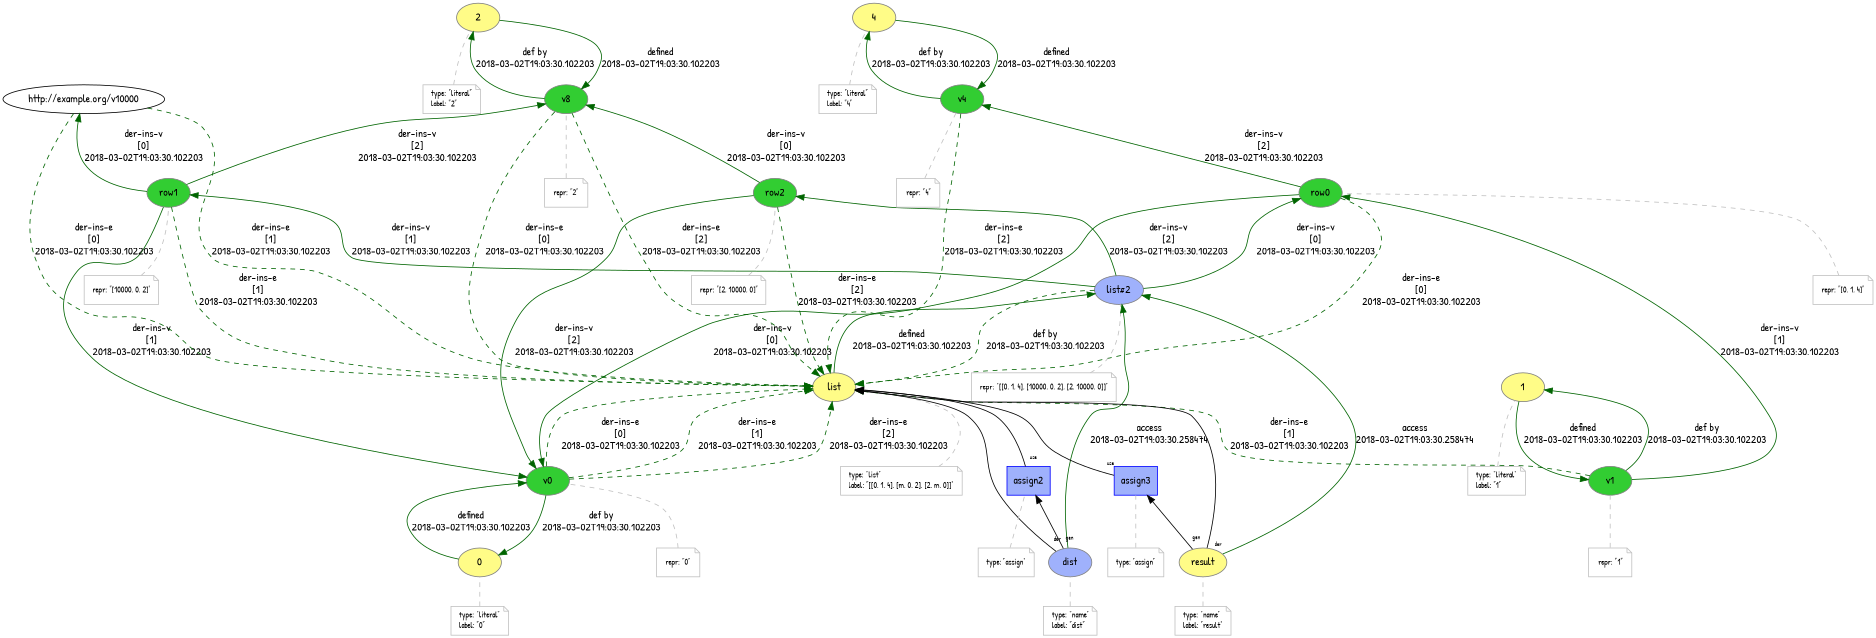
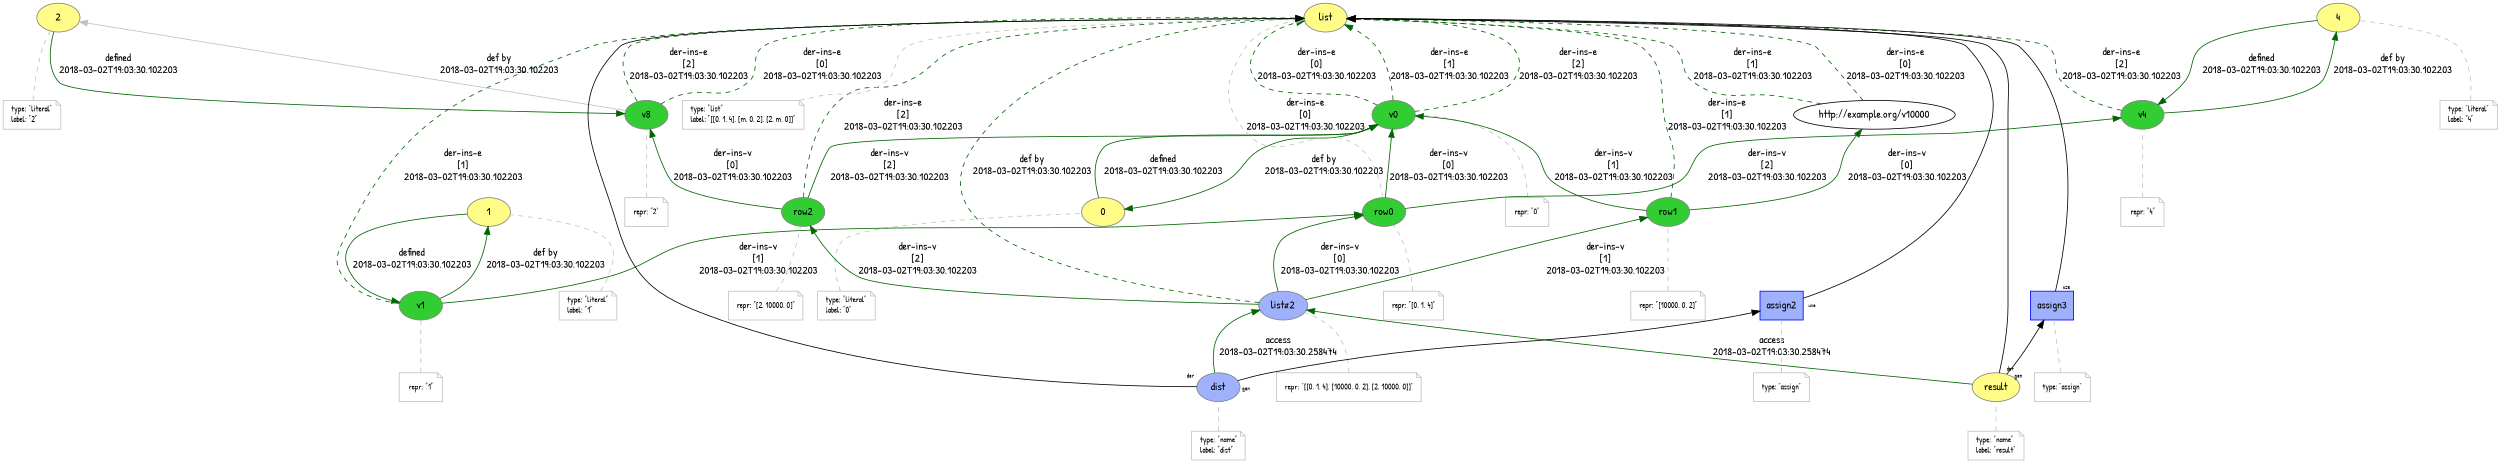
  digraph {
    fontname="Patrick Hand"
    rankdir=BT
    node [color=gray fontname="Patrick Hand" shape=note]
    edge [color=darkgreen fontname="Patrick Hand" labelangle=60.0 labeldistance=1.5 labelfontsize=8 rotation=20 style=dashed]
    n1 [color="#808080" fillcolor="#FFFC87" label=0 style=filled shape=""]
    n2 [color="#808080" fillcolor="#32CD32" label=v0 style=filled shape=""]
    n3 [color="#808080" fillcolor="#FFFC87" label=list style=filled shape=""]
    n4 [fontcolor=black fontsize=10 label=<<TABLE cellpadding="0" border="0"> 	<TR> 	    <TD align="left">type:</TD> 	    <TD align="left">&quot;literal&quot;</TD> 	</TR> 	<TR> 	    <TD align="left">label:</TD> 	    <TD align="left">&quot;0&quot;</TD> 	</TR> </TABLE>>]
    n5 [color="#808080" fillcolor="#9FB1FC" label="list#2" style=filled shape=""]
    n6 [fontcolor=black fontsize=10 label=<<TABLE cellpadding="0" border="0"> 	<TR> 	    <TD align="left">repr:</TD> 	    <TD align="left">&quot;0&quot;</TD> 	</TR> </TABLE>>]
    n7 [color="#808080" fillcolor="#FFFC87" label=1 style=filled shape=""]
    n8 [color="#808080" fillcolor="#32CD32" label=v1 style=filled shape=""]
    n9 [color="#808080" fillcolor="#32CD32" label=row0 style=filled shape=""]
    n10 [fontcolor=black fontsize=10 label=<<TABLE cellpadding="0" border="0"> 	<TR> 	    <TD align="left">type:</TD> 	    <TD align="left">&quot;literal&quot;</TD> 	</TR> 	<TR> 	    <TD align="left">label:</TD> 	    <TD align="left">&quot;1&quot;</TD> 	</TR> </TABLE>>]
    n11 [fontcolor=black fontsize=10 label=<<TABLE cellpadding="0" border="0"> 	<TR> 	    <TD align="left">repr:</TD> 	    <TD align="left">&quot;1&quot;</TD> 	</TR> </TABLE>>]
    n12 [color="#808080" fillcolor="#FFFC87" label=4 style=filled shape=""]
    n13 [color="#808080" fillcolor="#32CD32" label=v4 style=filled shape=""]
    n14 [fontcolor=black fontsize=10 label=<<TABLE cellpadding="0" border="0"> 	<TR> 	    <TD align="left">type:</TD> 	    <TD align="left">&quot;literal&quot;</TD> 	</TR> 	<TR> 	    <TD align="left">label:</TD> 	    <TD align="left">&quot;4&quot;</TD> 	</TR> </TABLE>>]
    n15 [fontcolor=black fontsize=10 label=<<TABLE cellpadding="0" border="0"> 	<TR> 	    <TD align="left">repr:</TD> 	    <TD align="left">&quot;4&quot;</TD> 	</TR> </TABLE>>]
    n16 [color="#808080" fillcolor="#FFFC87" label=2 style=filled shape=""]
    n17 [color="#808080" fillcolor="#32CD32" label=v8 style=filled shape=""]
    n18 [fontcolor=black fontsize=10 label=<<TABLE cellpadding="0" border="0"> 	<TR> 	    <TD align="left">type:</TD> 	    <TD align="left">&quot;literal&quot;</TD> 	</TR> 	<TR> 	    <TD align="left">label:</TD> 	    <TD align="left">&quot;2&quot;</TD> 	</TR> </TABLE>>]
    n19 [fontcolor=black fontsize=10 label=<<TABLE cellpadding="0" border="0"> 	<TR> 	    <TD align="left">repr:</TD> 	    <TD align="left">&quot;2&quot;</TD> 	</TR> </TABLE>>]
    n20 [color="#808080" fillcolor="#32CD32" label=row1 style=filled shape=""]
    n21 [color="#808080" fillcolor="#32CD32" label=row2 style=filled shape=""]
    n22 [fontcolor=black fontsize=10 label=<<TABLE cellpadding="0" border="0"> 	<TR> 	    <TD align="left">type:</TD> 	    <TD align="left">&quot;list&quot;</TD> 	</TR> 	<TR> 	    <TD align="left">label:</TD> 	    <TD align="left">&quot;[[0, 1, 4], [m, 0, 2], [2, m, 0]]&quot;</TD> 	</TR> </TABLE>>]
    n23 [fontcolor=black fontsize=10 label=<<TABLE cellpadding="0" border="0"> 	<TR> 	    <TD align="left">repr:</TD> 	    <TD align="left">&quot;[0, 1, 4]&quot;</TD> 	</TR> </TABLE>>]
    "http://example.org/v10000" [color="" shape=""]
    n25 [fontcolor=black fontsize=10 label=<<TABLE cellpadding="0" border="0"> 	<TR> 	    <TD align="left">repr:</TD> 	    <TD align="left">&quot;[10000, 0, 2]&quot;</TD> 	</TR> </TABLE>>]
    n26 [fontcolor=black fontsize=10 label=<<TABLE cellpadding="0" border="0"> 	<TR> 	    <TD align="left">repr:</TD> 	    <TD align="left">&quot;[2, 10000, 0]&quot;</TD> 	</TR> </TABLE>>]
    n27 [fontcolor=black fontsize=10 label=<<TABLE cellpadding="0" border="0"> 	<TR> 	    <TD align="left">repr:</TD> 	    <TD align="left">&quot;[[0, 1, 4], [10000, 0, 2], [2, 10000, 0]]&quot;</TD> 	</TR> </TABLE>>]
    n28 [color="#808080" fillcolor="#9FB1FC" label=dist style=filled shape=""]
    n29 [color="#0000FF" fillcolor="#9FB1FC" label=assign2 shape=polygon sides=4 style=filled]
    n30 [fontcolor=black fontsize=10 label=<<TABLE cellpadding="0" border="0"> 	<TR> 	    <TD align="left">type:</TD> 	    <TD align="left">&quot;name&quot;</TD> 	</TR> 	<TR> 	    <TD align="left">label:</TD> 	    <TD align="left">&quot;dist&quot;</TD> 	</TR> </TABLE>>]
    n31 [color="#808080" fillcolor="#FFFC87" label=result style=filled shape=""]
    n32 [color="#0000FF" fillcolor="#9FB1FC" label=assign3 shape=polygon sides=4 style=filled]
    n33 [fontcolor=black fontsize=10 label=<<TABLE cellpadding="0" border="0"> 	<TR> 	    <TD align="left">type:</TD> 	    <TD align="left">&quot;name&quot;</TD> 	</TR> 	<TR> 	    <TD align="left">label:</TD> 	    <TD align="left">&quot;result&quot;</TD> 	</TR> </TABLE>>]
    n34 [fontcolor=black fontsize=10 label=<<TABLE cellpadding="0" border="0"> 	<TR> 	    <TD align="left">type:</TD> 	    <TD align="left">&quot;assign&quot;</TD> 	</TR> </TABLE>>]
    n35 [fontcolor=black fontsize=10 label=<<TABLE cellpadding="0" border="0"> 	<TR> 	    <TD align="left">type:</TD> 	    <TD align="left">&quot;assign&quot;</TD> 	</TR> </TABLE>>]
    n1 -> n2 [label="defined\n2018-03-02T19:03:30.102203" style=""]
    n2 -> n1 [label="def by\n2018-03-02T19:03:30.102203" style=""]
    n2 -> n3 [label="der-ins-e\n[0]\n2018-03-02T19:03:30.102203"]
    n2 -> n3 [label="der-ins-e\n[1]\n2018-03-02T19:03:30.102203"]
    n2 -> n3 [label="der-ins-e\n[2]\n2018-03-02T19:03:30.102203"]
-   n3 -> n5 [label="defined\n2018-03-02T19:03:30.102203" style=""]
    n4 -> n1 [arrowhead=none color=gray labelangle="" labeldistance="" labelfontsize="" rotation=""]
    n5 -> n3 [label="def by\n2018-03-02T19:03:30.102203"]
    n5 -> n9 [label="der-ins-v\n[0]\n2018-03-02T19:03:30.102203" style=""]
    n5 -> n20 [label="der-ins-v\n[1]\n2018-03-02T19:03:30.102203" style=""]
    n5 -> n21 [label="der-ins-v\n[2]\n2018-03-02T19:03:30.102203" style=""]
    n6 -> n2 [arrowhead=none color=gray labelangle="" labeldistance="" labelfontsize="" rotation=""]
    n7 -> n8 [label="defined\n2018-03-02T19:03:30.102203" style=""]
    n8 -> n3 [label="der-ins-e\n[1]\n2018-03-02T19:03:30.102203"]
    n8 -> n7 [label="def by\n2018-03-02T19:03:30.102203" style=""]
    n8 -> n9 [label="der-ins-v\n[1]\n2018-03-02T19:03:30.102203" style=""]
    n9 -> n2 [label="der-ins-v\n[0]\n2018-03-02T19:03:30.102203" style=""]
-   n9 -> n3 [label="der-ins-e\n[0]\n2018-03-02T19:03:30.102203"]
+   n9 -> n3 [color=gray label="der-ins-e\n[0]\n2018-03-02T19:03:30.102203"]
    n9 -> n13 [label="der-ins-v\n[2]\n2018-03-02T19:03:30.102203" style=""]
    n10 -> n7 [arrowhead=none color=gray labelangle="" labeldistance="" labelfontsize="" rotation=""]
    n11 -> n8 [arrowhead=none color=gray labelangle="" labeldistance="" labelfontsize="" rotation=""]
    n12 -> n13 [label="defined\n2018-03-02T19:03:30.102203" style=""]
    n13 -> n3 [label="der-ins-e\n[2]\n2018-03-02T19:03:30.102203"]
    n13 -> n12 [label="def by\n2018-03-02T19:03:30.102203" style=""]
    n14 -> n12 [arrowhead=none color=gray labelangle="" labeldistance="" labelfontsize="" rotation=""]
    n15 -> n13 [arrowhead=none color=gray labelangle="" labeldistance="" labelfontsize="" rotation=""]
    n16 -> n17 [label="defined\n2018-03-02T19:03:30.102203" style=""]
    n17 -> n3 [label="der-ins-e\n[2]\n2018-03-02T19:03:30.102203"]
    n17 -> n3 [label="der-ins-e\n[0]\n2018-03-02T19:03:30.102203"]
-   n17 -> n16 [label="def by\n2018-03-02T19:03:30.102203" style=""]
+   n17 -> n16 [color=gray label="def by\n2018-03-02T19:03:30.102203" style=""]
    n18 -> n16 [arrowhead=none color=gray labelangle="" labeldistance="" labelfontsize="" rotation=""]
    n19 -> n17 [arrowhead=none color=gray labelangle="" labeldistance="" labelfontsize="" rotation=""]
    n20 -> n2 [label="der-ins-v\n[1]\n2018-03-02T19:03:30.102203" style=""]
    n20 -> n3 [label="der-ins-e\n[1]\n2018-03-02T19:03:30.102203"]
-   n20 -> n17 [label="der-ins-v\n[2]\n2018-03-02T19:03:30.102203" style=""]
    n20 -> "http://example.org/v10000" [label="der-ins-v\n[0]\n2018-03-02T19:03:30.102203" style=""]
    n21 -> n2 [label="der-ins-v\n[2]\n2018-03-02T19:03:30.102203" style=""]
    n21 -> n3 [label="der-ins-e\n[2]\n2018-03-02T19:03:30.102203"]
    n21 -> n17 [label="der-ins-v\n[0]\n2018-03-02T19:03:30.102203" style=""]
    n22 -> n3 [arrowhead=none color=gray labelangle="" labeldistance="" labelfontsize="" rotation=""]
    n23 -> n9 [arrowhead=none color=gray labelangle="" labeldistance="" labelfontsize="" rotation=""]
    "http://example.org/v10000" -> n3 [label="der-ins-e\n[0]\n2018-03-02T19:03:30.102203"]
    "http://example.org/v10000" -> n3 [label="der-ins-e\n[1]\n2018-03-02T19:03:30.102203"]
    n25 -> n20 [arrowhead=none color=gray labelangle="" labeldistance="" labelfontsize="" rotation=""]
    n26 -> n21 [arrowhead=none color=gray labelangle="" labeldistance="" labelfontsize="" rotation=""]
    n27 -> n5 [arrowhead=none color=gray labelangle="" labeldistance="" labelfontsize="" rotation=""]
    n28 -> n3 [taillabel=der color="" style=""]
    n28 -> n5 [label="access\n2018-03-02T19:03:30.258474" style=""]
    n28 -> n29 [taillabel=gen color="" style=""]
    n29 -> n3 [taillabel=use color="" style=""]
    n30 -> n28 [arrowhead=none color=gray labelangle="" labeldistance="" labelfontsize="" rotation=""]
    n31 -> n3 [taillabel=der color="" style=""]
    n31 -> n5 [label="access\n2018-03-02T19:03:30.258474" style=""]
    n31 -> n32 [taillabel=gen color="" style=""]
    n32 -> n3 [taillabel=use color="" style=""]
    n33 -> n31 [arrowhead=none color=gray labelangle="" labeldistance="" labelfontsize="" rotation=""]
    n34 -> n29 [arrowhead=none color=gray labelangle="" labeldistance="" labelfontsize="" rotation=""]
    n35 -> n32 [arrowhead=none color=gray labelangle="" labeldistance="" labelfontsize="" rotation=""]
  }
